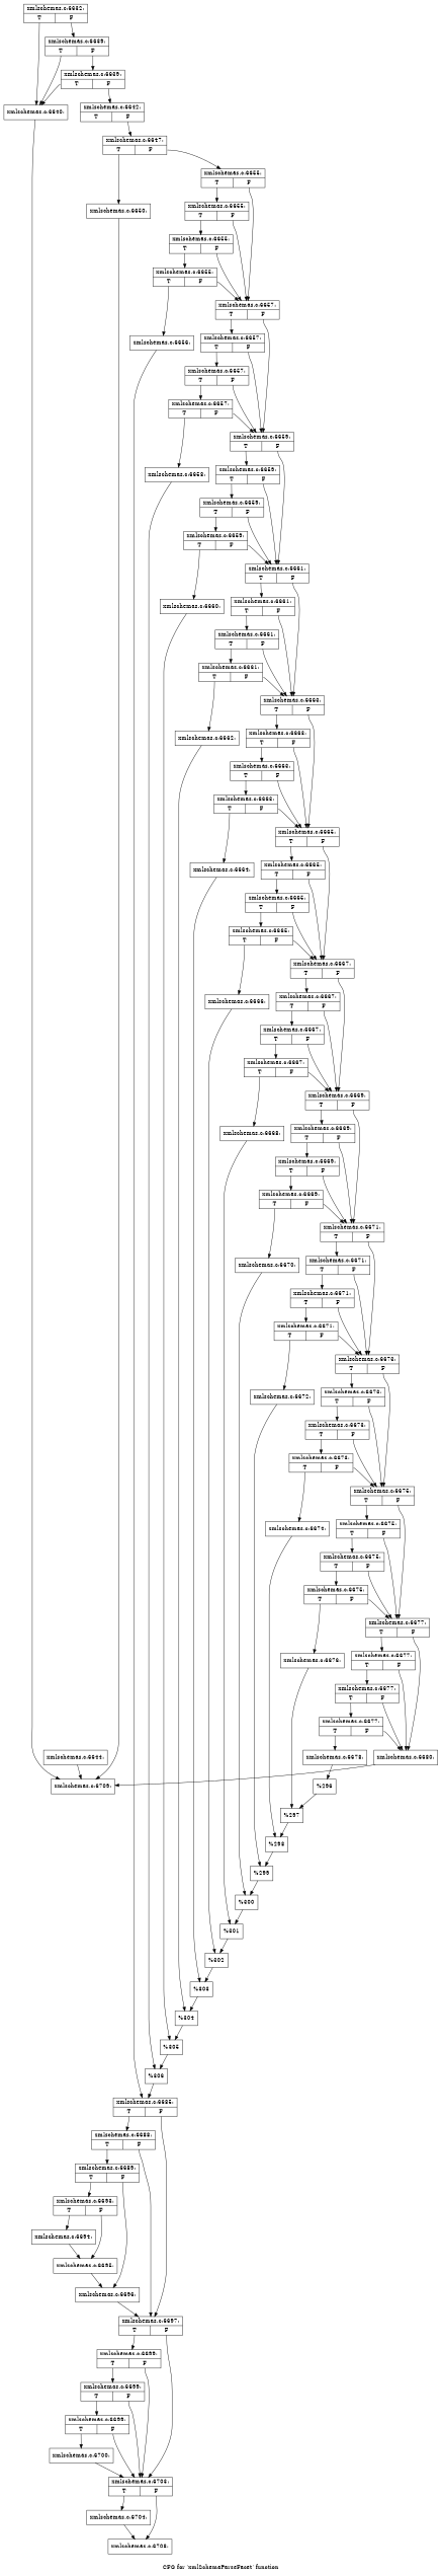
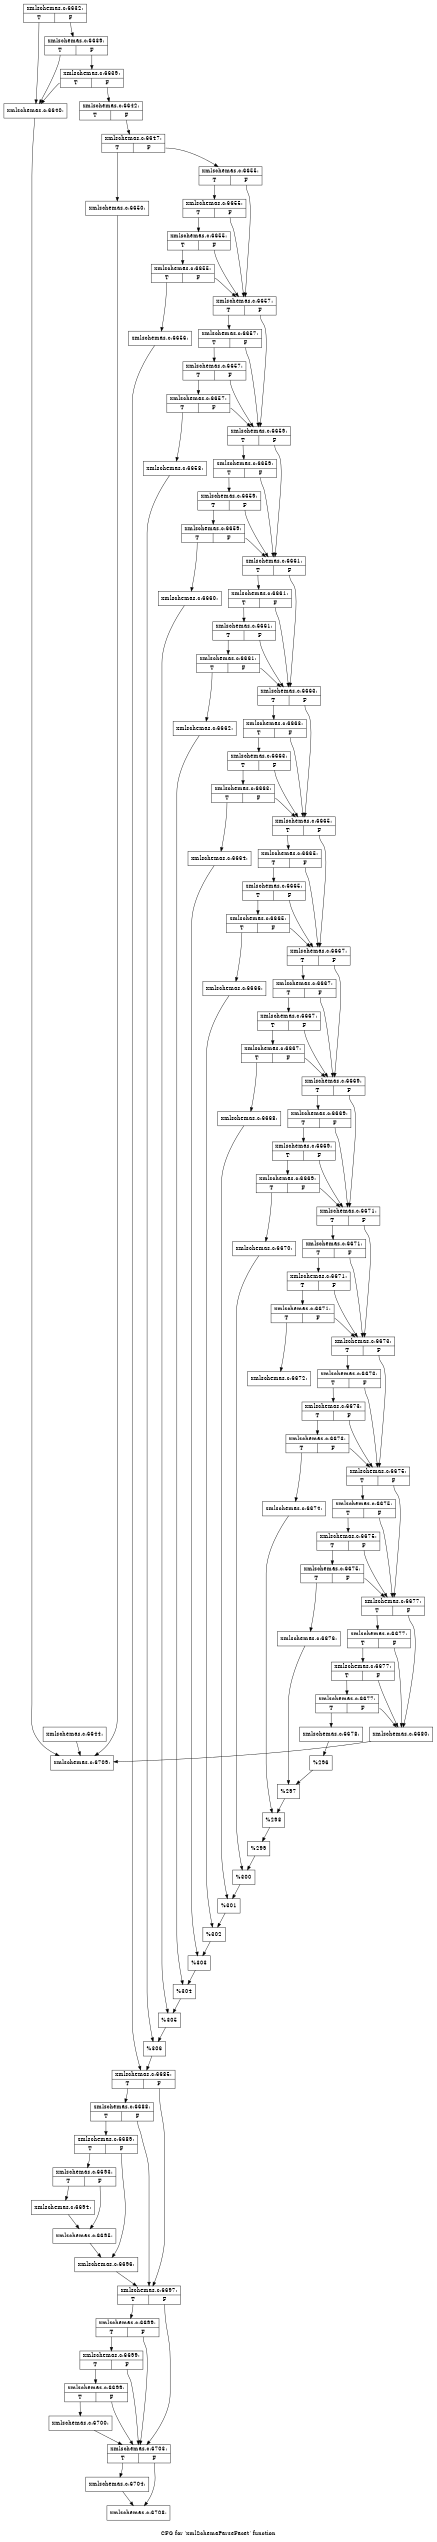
  digraph {
    label="CFG for 'xmlSchemaParseFacet' function"
    node [shape=record]
    edge [tailport=s0]
    n1 [label="{xmlschemas.c:6632:|{<s0>T|<s1>F}}"]
    n2 [label="{xmlschemas.c:6640:}"]
    n3 [label="{xmlschemas.c:6639:|{<s0>T|<s1>F}}"]
    n4 [label="{xmlschemas.c:6709:}"]
    n5 [label="{xmlschemas.c:6639:|{<s0>T|<s1>F}}"]
    n6 [label="{xmlschemas.c:6642:|{<s0>T|<s1>F}}"]
    n7 [label="{xmlschemas.c:6647:|{<s0>T|<s1>F}}"]
    n8 [label="{xmlschemas.c:6644:}"]
    n9 [label="{xmlschemas.c:6650:}"]
    n10 [label="{xmlschemas.c:6655:|{<s0>T|<s1>F}}"]
    n11 [label="{xmlschemas.c:6655:|{<s0>T|<s1>F}}"]
    n12 [label="{xmlschemas.c:6657:|{<s0>T|<s1>F}}"]
    n13 [label="{xmlschemas.c:6655:|{<s0>T|<s1>F}}"]
    n14 [label="{xmlschemas.c:6657:|{<s0>T|<s1>F}}"]
    n15 [label="{xmlschemas.c:6659:|{<s0>T|<s1>F}}"]
    n16 [label="{xmlschemas.c:6655:|{<s0>T|<s1>F}}"]
    n17 [label="{xmlschemas.c:6657:|{<s0>T|<s1>F}}"]
    n18 [label="{xmlschemas.c:6659:|{<s0>T|<s1>F}}"]
    n19 [label="{xmlschemas.c:6661:|{<s0>T|<s1>F}}"]
    n20 [label="{xmlschemas.c:6656:}"]
    n21 [label="{xmlschemas.c:6685:|{<s0>T|<s1>F}}"]
    n22 [label="{xmlschemas.c:6688:|{<s0>T|<s1>F}}"]
    n23 [label="{xmlschemas.c:6697:|{<s0>T|<s1>F}}"]
    n24 [label="{xmlschemas.c:6689:|{<s0>T|<s1>F}}"]
    n25 [label="{xmlschemas.c:6699:|{<s0>T|<s1>F}}"]
    n26 [label="{xmlschemas.c:6703:|{<s0>T|<s1>F}}"]
    n27 [label="{xmlschemas.c:6657:|{<s0>T|<s1>F}}"]
    n28 [label="{xmlschemas.c:6659:|{<s0>T|<s1>F}}"]
    n29 [label="{xmlschemas.c:6661:|{<s0>T|<s1>F}}"]
    n30 [label="{xmlschemas.c:6663:|{<s0>T|<s1>F}}"]
    n31 [label="{xmlschemas.c:6658:}"]
    n32 [label="{%306}"]
    n33 [label="{xmlschemas.c:6659:|{<s0>T|<s1>F}}"]
    n34 [label="{xmlschemas.c:6661:|{<s0>T|<s1>F}}"]
    n35 [label="{xmlschemas.c:6663:|{<s0>T|<s1>F}}"]
    n36 [label="{xmlschemas.c:6665:|{<s0>T|<s1>F}}"]
    n37 [label="{xmlschemas.c:6660:}"]
    n38 [label="{%305}"]
    n39 [label="{xmlschemas.c:6661:|{<s0>T|<s1>F}}"]
    n40 [label="{xmlschemas.c:6663:|{<s0>T|<s1>F}}"]
    n41 [label="{xmlschemas.c:6665:|{<s0>T|<s1>F}}"]
    n42 [label="{xmlschemas.c:6667:|{<s0>T|<s1>F}}"]
    n43 [label="{xmlschemas.c:6662:}"]
    n44 [label="{%304}"]
    n45 [label="{xmlschemas.c:6663:|{<s0>T|<s1>F}}"]
    n46 [label="{xmlschemas.c:6665:|{<s0>T|<s1>F}}"]
    n47 [label="{xmlschemas.c:6667:|{<s0>T|<s1>F}}"]
    n48 [label="{xmlschemas.c:6669:|{<s0>T|<s1>F}}"]
    n49 [label="{xmlschemas.c:6664:}"]
    n50 [label="{%303}"]
    n51 [label="{xmlschemas.c:6665:|{<s0>T|<s1>F}}"]
    n52 [label="{xmlschemas.c:6667:|{<s0>T|<s1>F}}"]
    n53 [label="{xmlschemas.c:6669:|{<s0>T|<s1>F}}"]
    n54 [label="{xmlschemas.c:6671:|{<s0>T|<s1>F}}"]
    n55 [label="{xmlschemas.c:6666:}"]
    n56 [label="{%302}"]
    n57 [label="{xmlschemas.c:6667:|{<s0>T|<s1>F}}"]
    n58 [label="{xmlschemas.c:6669:|{<s0>T|<s1>F}}"]
    n59 [label="{xmlschemas.c:6671:|{<s0>T|<s1>F}}"]
    n60 [label="{xmlschemas.c:6673:|{<s0>T|<s1>F}}"]
    n61 [label="{xmlschemas.c:6668:}"]
    n62 [label="{%301}"]
    n63 [label="{xmlschemas.c:6669:|{<s0>T|<s1>F}}"]
    n64 [label="{xmlschemas.c:6671:|{<s0>T|<s1>F}}"]
    n65 [label="{xmlschemas.c:6673:|{<s0>T|<s1>F}}"]
    n66 [label="{xmlschemas.c:6675:|{<s0>T|<s1>F}}"]
    n67 [label="{xmlschemas.c:6670:}"]
    n68 [label="{%300}"]
    n69 [label="{xmlschemas.c:6671:|{<s0>T|<s1>F}}"]
    n70 [label="{xmlschemas.c:6673:|{<s0>T|<s1>F}}"]
    n71 [label="{xmlschemas.c:6675:|{<s0>T|<s1>F}}"]
    n72 [label="{xmlschemas.c:6677:|{<s0>T|<s1>F}}"]
    n73 [label="{xmlschemas.c:6672:}"]
    n74 [label="{%299}"]
    n75 [label="{xmlschemas.c:6673:|{<s0>T|<s1>F}}"]
    n76 [label="{xmlschemas.c:6675:|{<s0>T|<s1>F}}"]
    n77 [label="{xmlschemas.c:6677:|{<s0>T|<s1>F}}"]
    n78 [label="{xmlschemas.c:6680:}"]
    n79 [label="{xmlschemas.c:6674:}"]
    n80 [label="{%298}"]
    n81 [label="{xmlschemas.c:6675:|{<s0>T|<s1>F}}"]
    n82 [label="{xmlschemas.c:6677:|{<s0>T|<s1>F}}"]
    n83 [label="{xmlschemas.c:6676:}"]
    n84 [label="{%297}"]
    n85 [label="{xmlschemas.c:6677:|{<s0>T|<s1>F}}"]
    n86 [label="{xmlschemas.c:6678:}"]
    n87 [label="{%296}"]
    n88 [label="{xmlschemas.c:6693:|{<s0>T|<s1>F}}"]
    n89 [label="{xmlschemas.c:6696:}"]
    n90 [label="{xmlschemas.c:6699:|{<s0>T|<s1>F}}"]
    n91 [label="{xmlschemas.c:6704:}"]
    n92 [label="{xmlschemas.c:6708:}"]
    n93 [label="{xmlschemas.c:6694:}"]
    n94 [label="{xmlschemas.c:6695:}"]
    n95 [label="{xmlschemas.c:6699:|{<s0>T|<s1>F}}"]
    n96 [label="{xmlschemas.c:6700:}"]
    n1 -> n2
    n1 -> n3 [tailport=s1]
    n2 -> n4
    n3 -> n2
    n3 -> n5 [tailport=s1]
    n5 -> n2
    n5 -> n6 [tailport=s1]
    n6 -> n7 [tailport=s1]
    n7 -> n9
    n7 -> n10 [tailport=s1]
    n8 -> n4
    n9 -> n4
    n10 -> n11
    n10 -> n12 [tailport=s1]
    n11 -> n12 [tailport=s1]
    n11 -> n13
    n12 -> n14
    n12 -> n15 [tailport=s1]
    n13 -> n12 [tailport=s1]
    n13 -> n16
    n14 -> n15 [tailport=s1]
    n14 -> n17
    n15 -> n18
    n15 -> n19 [tailport=s1]
    n16 -> n12 [tailport=s1]
    n16 -> n20
    n17 -> n15 [tailport=s1]
    n17 -> n27
    n18 -> n19 [tailport=s1]
    n18 -> n28
    n19 -> n29
    n19 -> n30 [tailport=s1]
    n20 -> n21
    n21 -> n22
    n21 -> n23 [tailport=s1]
    n22 -> n23 [tailport=s1]
    n22 -> n24
    n23 -> n25
    n23 -> n26 [tailport=s1]
    n24 -> n88
    n24 -> n89 [tailport=s1]
    n25 -> n26 [tailport=s1]
    n25 -> n90
    n26 -> n91
    n26 -> n92 [tailport=s1]
    n27 -> n15 [tailport=s1]
    n27 -> n31
    n28 -> n19 [tailport=s1]
    n28 -> n33
    n29 -> n30 [tailport=s1]
    n29 -> n34
    n30 -> n35
    n30 -> n36 [tailport=s1]
    n31 -> n32
    n32 -> n21
    n33 -> n19 [tailport=s1]
    n33 -> n37
    n34 -> n30 [tailport=s1]
    n34 -> n39
    n35 -> n36 [tailport=s1]
    n35 -> n40
    n36 -> n41
    n36 -> n42 [tailport=s1]
    n37 -> n38
    n38 -> n32
    n39 -> n30 [tailport=s1]
    n39 -> n43
    n40 -> n36 [tailport=s1]
    n40 -> n45
    n41 -> n42 [tailport=s1]
    n41 -> n46
    n42 -> n47
    n42 -> n48 [tailport=s1]
    n43 -> n44
    n44 -> n38
    n45 -> n36 [tailport=s1]
    n45 -> n49
    n46 -> n42 [tailport=s1]
    n46 -> n51
    n47 -> n48 [tailport=s1]
    n47 -> n52
    n48 -> n53
    n48 -> n54 [tailport=s1]
    n49 -> n50
    n50 -> n44
    n51 -> n42 [tailport=s1]
    n51 -> n55
    n52 -> n48 [tailport=s1]
    n52 -> n57
    n53 -> n54 [tailport=s1]
    n53 -> n58
    n54 -> n59
    n54 -> n60 [tailport=s1]
    n55 -> n56
    n56 -> n50
    n57 -> n48 [tailport=s1]
    n57 -> n61
    n58 -> n54 [tailport=s1]
    n58 -> n63
    n59 -> n60 [tailport=s1]
    n59 -> n64
    n60 -> n65
    n60 -> n66 [tailport=s1]
    n61 -> n62
    n62 -> n56
    n63 -> n54 [tailport=s1]
    n63 -> n67
    n64 -> n60 [tailport=s1]
    n64 -> n69
    n65 -> n66 [tailport=s1]
    n65 -> n70
    n66 -> n71
    n66 -> n72 [tailport=s1]
    n67 -> n68
    n68 -> n62
    n69 -> n60 [tailport=s1]
    n69 -> n73
    n70 -> n66 [tailport=s1]
    n70 -> n75
    n71 -> n72 [tailport=s1]
    n71 -> n76
    n72 -> n77
    n72 -> n78 [tailport=s1]
-   n73 -> n74
    n74 -> n68
    n75 -> n66 [tailport=s1]
    n75 -> n79
    n76 -> n72 [tailport=s1]
    n76 -> n81
    n77 -> n78 [tailport=s1]
    n77 -> n82
    n78 -> n4
    n79 -> n80
    n80 -> n74
    n81 -> n72 [tailport=s1]
    n81 -> n83
    n82 -> n78 [tailport=s1]
    n82 -> n85
    n83 -> n84
    n84 -> n80
    n85 -> n78 [tailport=s1]
    n85 -> n86
    n86 -> n87
    n87 -> n84
    n88 -> n93
    n88 -> n94 [tailport=s1]
    n89 -> n23
    n90 -> n26 [tailport=s1]
    n90 -> n95
    n91 -> n92
    n93 -> n94
    n94 -> n89
    n95 -> n26 [tailport=s1]
    n95 -> n96
    n96 -> n26
  }
